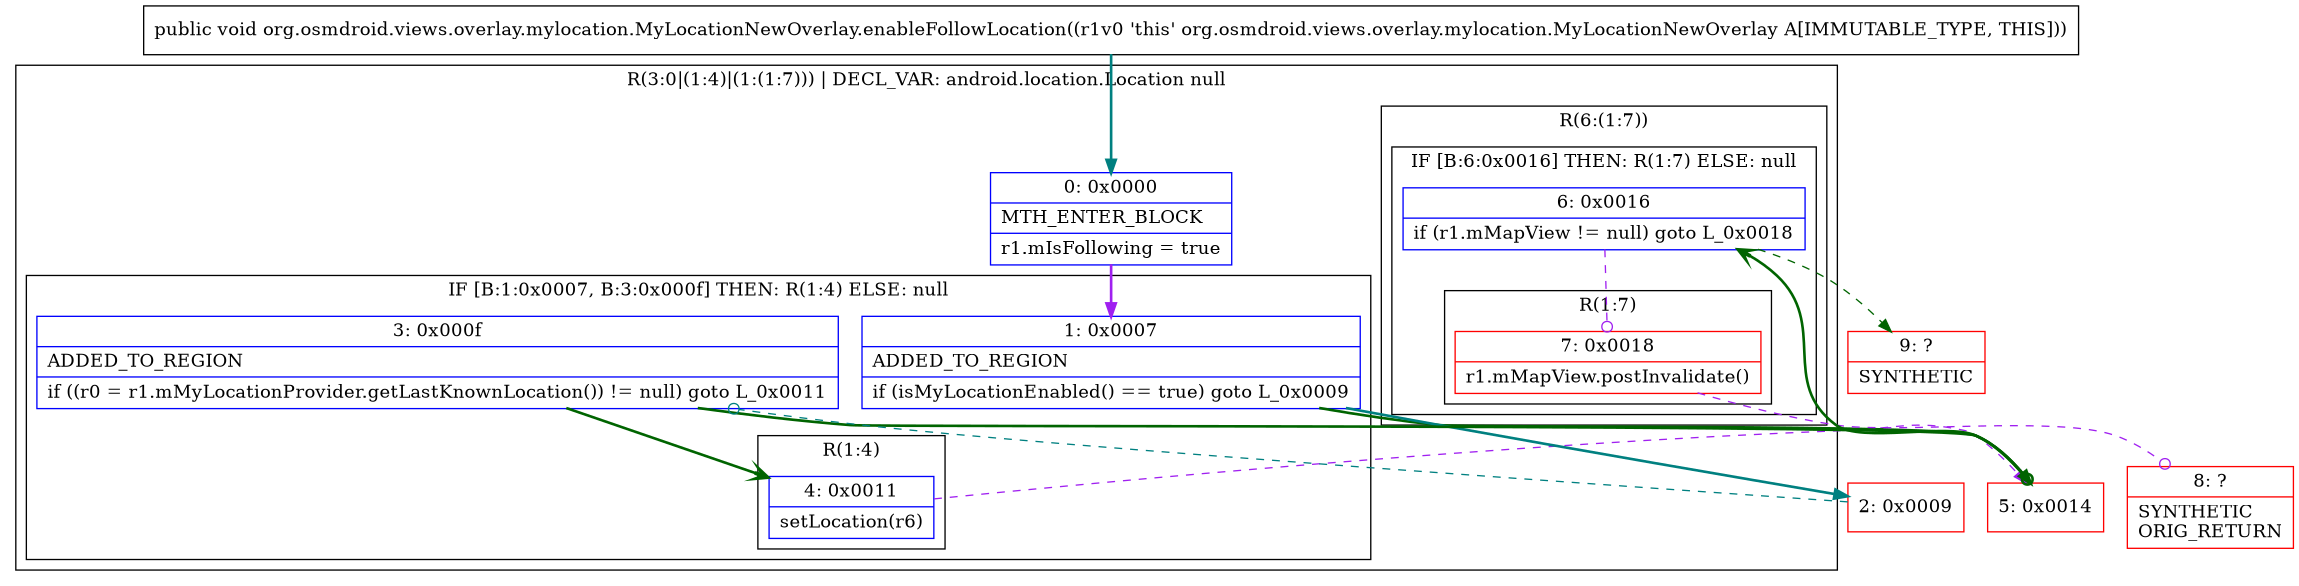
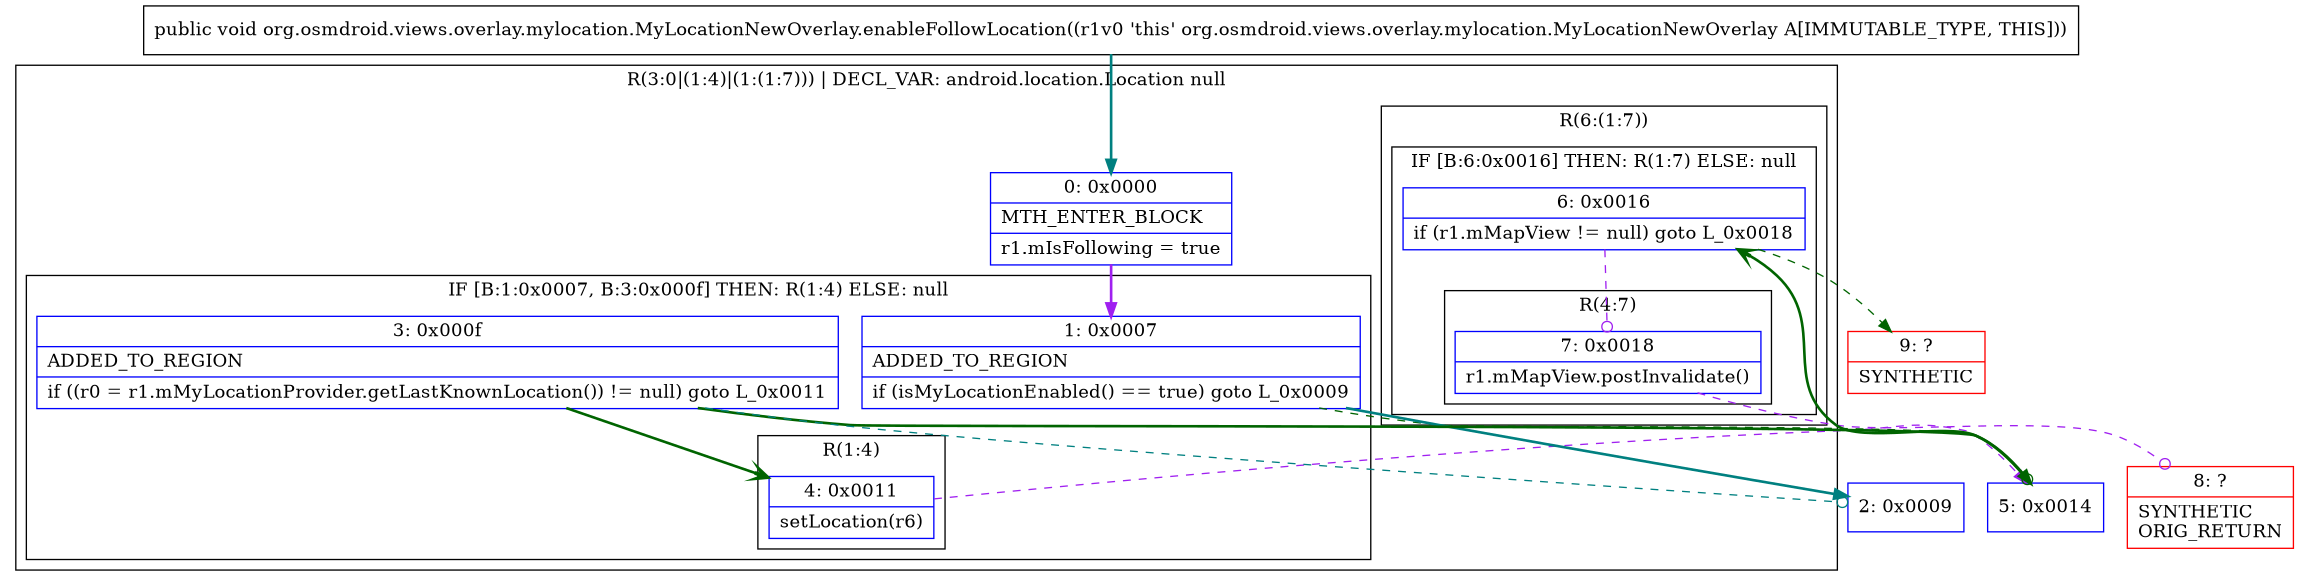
  digraph {
    node [color=blue shape=record]
    edge [arrowhead=normal color=darkgreen style=bold]
    n1 [label="{4\:\ 0x0011|setLocation(r6)\l}"]
    n2 [label="{1\:\ 0x0007|ADDED_TO_REGION\l|if (isMyLocationEnabled() == true) goto L_0x0009\l}"]
    n3 [label="{3\:\ 0x000f|ADDED_TO_REGION\l|if ((r0 = r1.mMyLocationProvider.getLastKnownLocation()) != null) goto L_0x0011\l}"]
-   n4 [color=red label="{7\:\ 0x0018|r1.mMapView.postInvalidate()\l}"]
+   n4 [label="{7\:\ 0x0018|r1.mMapView.postInvalidate()\l}"]
    n5 [label="{6\:\ 0x0016|if (r1.mMapView != null) goto L_0x0018\l}"]
    n6 [label="{0\:\ 0x0000|MTH_ENTER_BLOCK\l|r1.mIsFollowing = true\l}"]
-   n7 [color=red label="{5\:\ 0x0014}"]
-   n8 [color=red label="{2\:\ 0x0009}"]
+   n7 [label="{5\:\ 0x0014}"]
+   n8 [label="{2\:\ 0x0009}"]
    n9 [color=red label="{8\:\ ?|SYNTHETIC\lORIG_RETURN\l}"]
    n10 [color=red label="{9\:\ ?|SYNTHETIC\l}"]
    n11 [label="{public void org.osmdroid.views.overlay.mylocation.MyLocationNewOverlay.enableFollowLocation((r1v0 'this' org.osmdroid.views.overlay.mylocation.MyLocationNewOverlay A[IMMUTABLE_TYPE, THIS])) }" color=""]
    subgraph cluster_1 {
      label="R(3:0|(1:4)|(1:(1:7))) | DECL_VAR: android.location.Location null\l"
      n6
      subgraph cluster_2 {
        label="IF [B:1:0x0007, B:3:0x000f] THEN: R(1:4) ELSE: null"
        n2
        n3
        subgraph cluster_3 {
          label="R(1:4)"
          n1
        }
      }
      subgraph cluster_4 {
        label="R(6:(1:7))"
        subgraph cluster_5 {
          label="IF [B:6:0x0016] THEN: R(1:7) ELSE: null"
          n5
          subgraph cluster_6 {
-           label="R(1:7)"
+           label="R(4:7)"
            n4
          }
        }
      }
    }
    n1 -> n7 [color=purple style=dashed]
-   n2 -> n7 [arrowhead=odot]
+   n2 -> n7 [arrowhead=odot style=dashed]
    n2 -> n8 [color=teal]
    n3 -> n1 [arrowhead=vee]
    n3 -> n7
    n4 -> n9 [arrowhead=odot color=purple style=dashed]
    n5 -> n4 [arrowhead=odot color=purple style=dashed]
    n5 -> n10 [style=dashed]
    n6 -> n2 [color=purple]
    n7 -> n5 [arrowhead=vee]
-   n8 -> n3 [arrowhead=odot color=teal style=dashed]
+   n3 -> n8 [arrowhead=odot color=teal style=dashed]
    n11 -> n6 [color=teal]
  }
